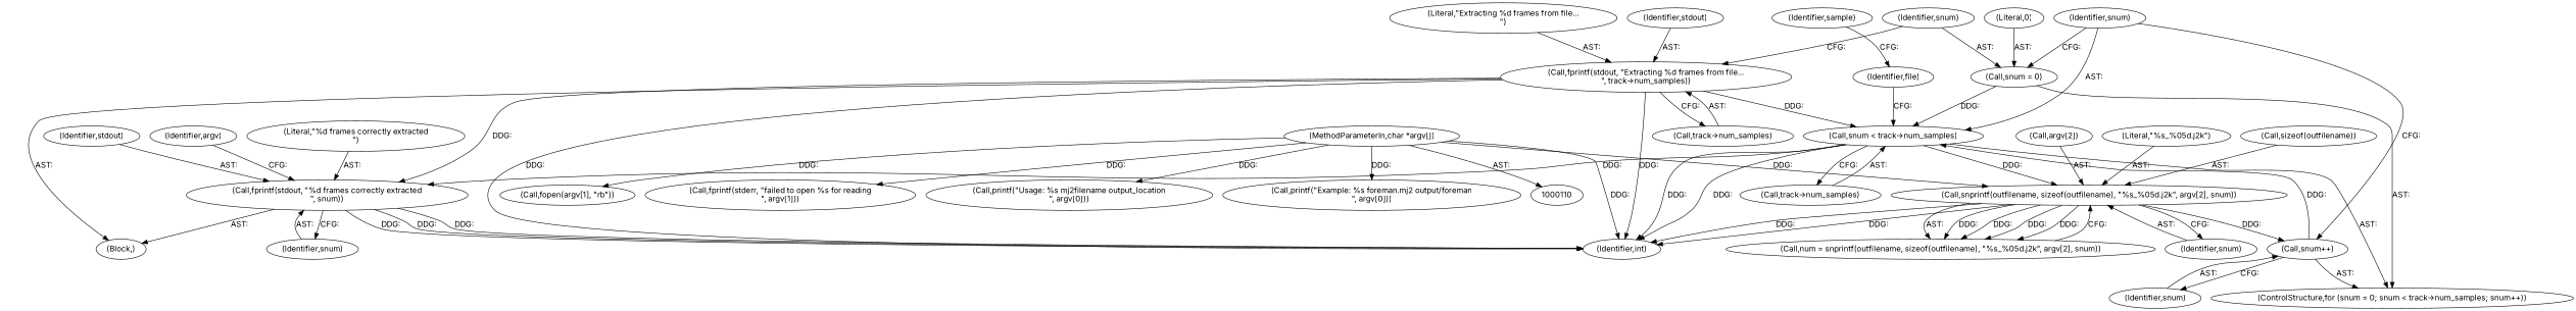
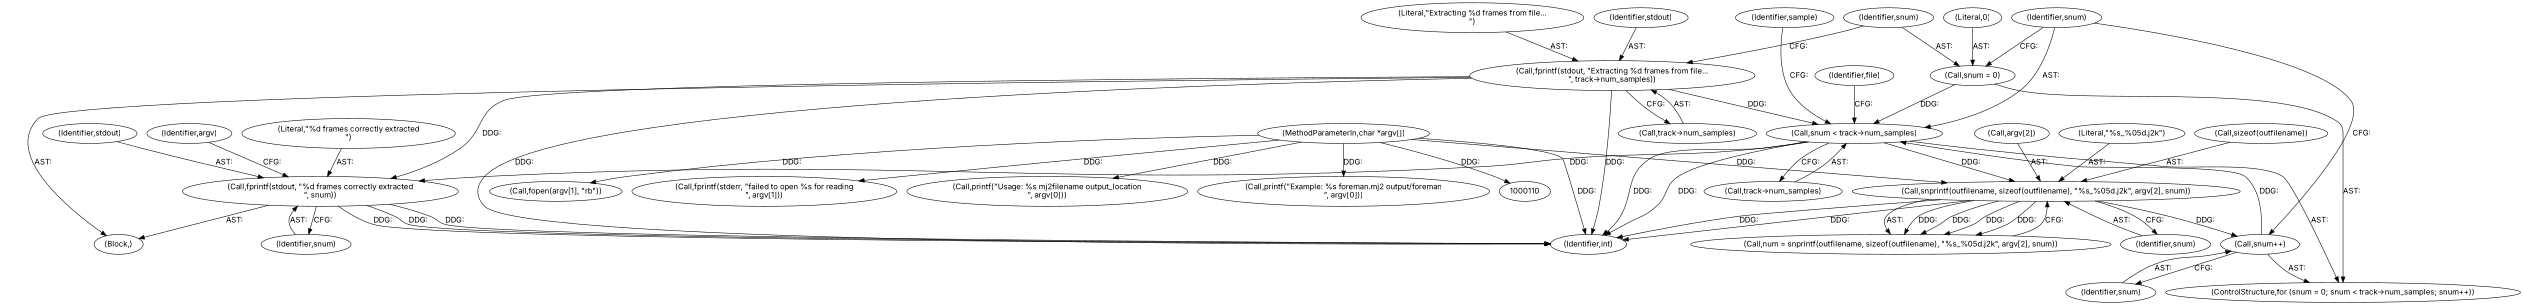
  digraph {
    fontname=Inter
    node [fontname=Inter]
    edge [fontname=Inter]
    n1 [label="(Call,fprintf(stdout, \"%d frames correctly extracted\n\", snum))"]
    n2 [label="(Identifier,int)"]
    n3 [label="(Block,)"]
    n4 [label="(Identifier,snum)"]
    n5 [label="(Call,fprintf(stdout, \"Extracting %d frames from file...\n\", track->num_samples))"]
    n6 [label="(Call,snum < track->num_samples)"]
    n7 [label="(Call,track->num_samples)"]
    n8 [label="(Call,snprintf(outfilename, sizeof(outfilename), \"%s_%05d.j2k\", argv[2], snum))"]
    n9 [label="(Call,track->num_samples)"]
    n10 [label="(ControlStructure,for (snum = 0; snum < track->num_samples; snum++))"]
    n11 [label="(Call,snum++)"]
    n12 [label="(Call,num = snprintf(outfilename, sizeof(outfilename), \"%s_%05d.j2k\", argv[2], snum))"]
    n13 [label="(Identifier,snum)"]
    n14 [label="(Identifier,snum)"]
    n15 [label="(MethodParameterIn,char *argv[])"]
    n16 [label="(Call,fopen(argv[1], \"rb\"))"]
    n17 [label="(Call,fprintf(stderr, \"failed to open %s for reading\n\", argv[1]))"]
    n18 [label="(Call,printf(\"Usage: %s mj2filename output_location\n\", argv[0]))"]
    n19 [label="(Call,printf(\"Example: %s foreman.mj2 output/foreman\n\", argv[0]))"]
    1000110
    n21 [label="(Call,snum = 0)"]
    n22 [label="(Literal,0)"]
    n23 [label="(Call,sizeof(outfilename))"]
    n24 [label="(Identifier,stdout)"]
    n25 [label="(Identifier,snum)"]
    n26 [label="(Call,argv[2])"]
    n27 [label="(Identifier,snum)"]
    n28 [label="(Literal,\"%s_%05d.j2k\")"]
    n29 [label="(Identifier,sample)"]
    n30 [label="(Identifier,argv)"]
    n31 [label="(Identifier,stdout)"]
    n32 [label="(Identifier,file)"]
    n33 [label="(Literal,\"%d frames correctly extracted\n\")"]
    n34 [label="(Literal,\"Extracting %d frames from file...\n\")"]
    n1 -> n2 [label="DDG: "]
    n1 -> n2 [label="DDG: "]
    n1 -> n2 [label="DDG: "]
    n1 -> n3 [label="AST: "]
    n1 -> n4 [label="CFG: "]
    n4 -> n1 [label="AST: "]
    n5 -> n1 [label="DDG: "]
    n5 -> n2 [label="DDG: "]
    n5 -> n2 [label="DDG: "]
    n5 -> n3 [label="AST: "]
    n5 -> n6 [label="DDG: "]
    n5 -> n7 [label="CFG: "]
    n6 -> n1 [label="DDG: "]
    n6 -> n2 [label="DDG: "]
    n6 -> n2 [label="DDG: "]
    n6 -> n8 [label="DDG: "]
    n6 -> n9 [label="CFG: "]
    n6 -> n10 [label="AST: "]
    n7 -> n5 [label="AST: "]
    n8 -> n2 [label="DDG: "]
    n8 -> n2 [label="DDG: "]
    n8 -> n11 [label="DDG: "]
    n8 -> n12 [label="AST: "]
    n8 -> n12 [label="DDG: "]
    n8 -> n12 [label="DDG: "]
    n8 -> n12 [label="DDG: "]
    n8 -> n12 [label="DDG: "]
    n8 -> n13 [label="CFG: "]
    n9 -> n6 [label="AST: "]
    n11 -> n6 [label="DDG: "]
    n11 -> n10 [label="AST: "]
    n11 -> n14 [label="CFG: "]
    n12 -> n8 [label="CFG: "]
    n13 -> n8 [label="AST: "]
    n14 -> n11 [label="AST: "]
    n15 -> n2 [label="DDG: "]
    n15 -> n8 [label="DDG: "]
    n15 -> n16 [label="DDG: "]
    n15 -> n17 [label="DDG: "]
    n15 -> n18 [label="DDG: "]
    n15 -> n19 [label="DDG: "]
-   n15 -> 1000110 [label="AST: "]
+   n15 -> 1000110 [label="DDG: "]
    n21 -> n6 [label="DDG: "]
    n21 -> n10 [label="AST: "]
    n22 -> n21 [label="AST: "]
    n23 -> n8 [label="AST: "]
    n24 -> n1 [label="AST: "]
    n25 -> n6 [label="AST: "]
    n25 -> n11 [label="CFG: "]
    n25 -> n21 [label="CFG: "]
    n26 -> n8 [label="AST: "]
    n27 -> n5 [label="CFG: "]
    n27 -> n21 [label="AST: "]
    n28 -> n8 [label="AST: "]
-   n29 -> n32 [label="CFG: "]
+   n29 -> n6 [label="CFG: "]
    n30 -> n1 [label="CFG: "]
    n31 -> n5 [label="AST: "]
    n32 -> n6 [label="CFG: "]
    n33 -> n1 [label="AST: "]
    n34 -> n5 [label="AST: "]
  }
